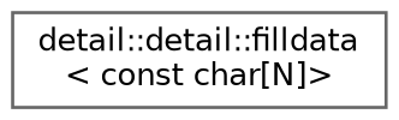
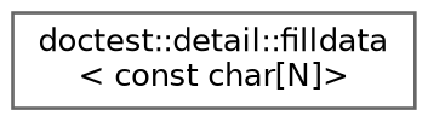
  digraph {
    rankdir=LR
-   n1 [color=grey40 fillcolor=white fontname=Helvetica fontsize=10 height=0.2 label="detail::detail::filldata\l\< const char[N]\>" shape=box style=filled width=0.4]
+   n1 [color=grey40 fillcolor=white fontname=Helvetica fontsize=10 height=0.2 label="doctest::detail::filldata\l\< const char[N]\>" shape=box style=filled width=0.4]
  }
